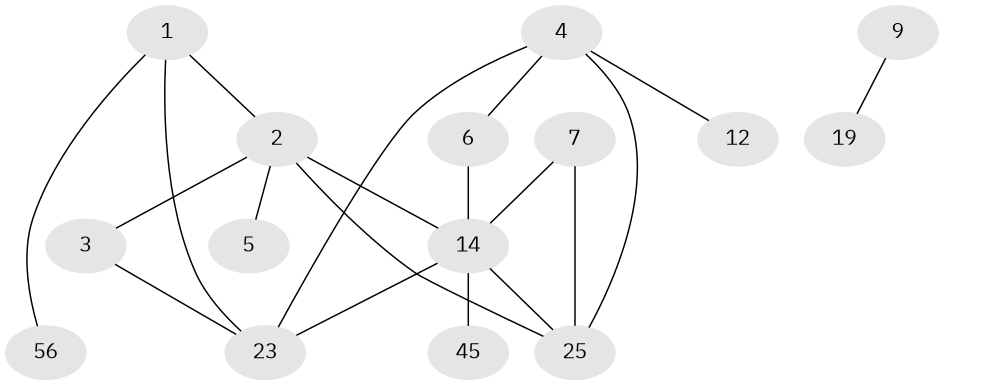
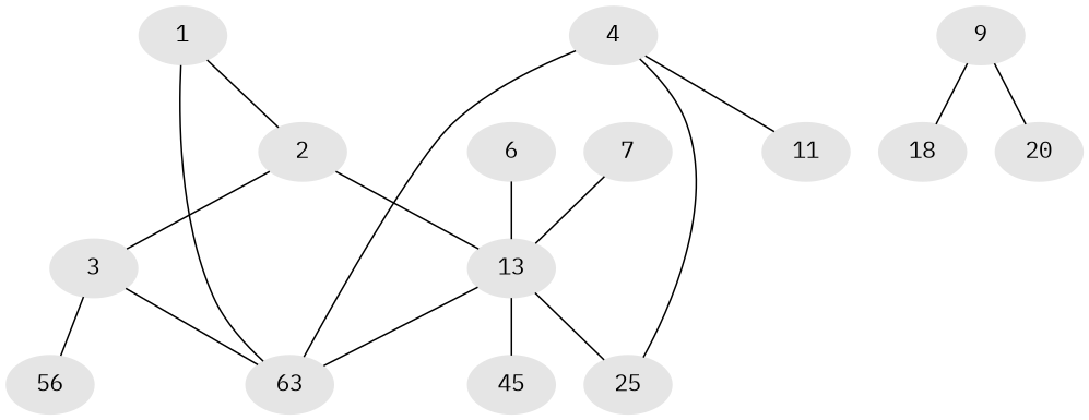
  graph {
    fontname="IBM Plex Mono"
    node [color=gray90 fontname="IBM Plex Mono" style=filled]
    edge [fontname="IBM Plex Mono" weight=1.0]
    1
    2
    n3 [label=56]
-   23
+   23 [label=63]
    3
-   5
-   13 [label=14]
+   13
    25
    9
-   18 [label=19]
+   18
+   20
    n12 [label=45]
    4
-   12
+   12 [label=11]
    6
    7
    1 -- 2
-   1 -- n3
+   3 -- n3
    1 -- 23
    2 -- 3
-   2 -- 5
    2 -- 13 [weight=2.0]
-   2 -- 25
    3 -- 23
    13 -- 23
    13 -- 25
    13 -- n12 [weight=2.0]
    9 -- 18
+   9 -- 20
    4 -- 23
    4 -- 25
    4 -- 12
-   4 -- 6
    6 -- 13
    7 -- 13 [weight=2.0]
-   7 -- 25
  }
